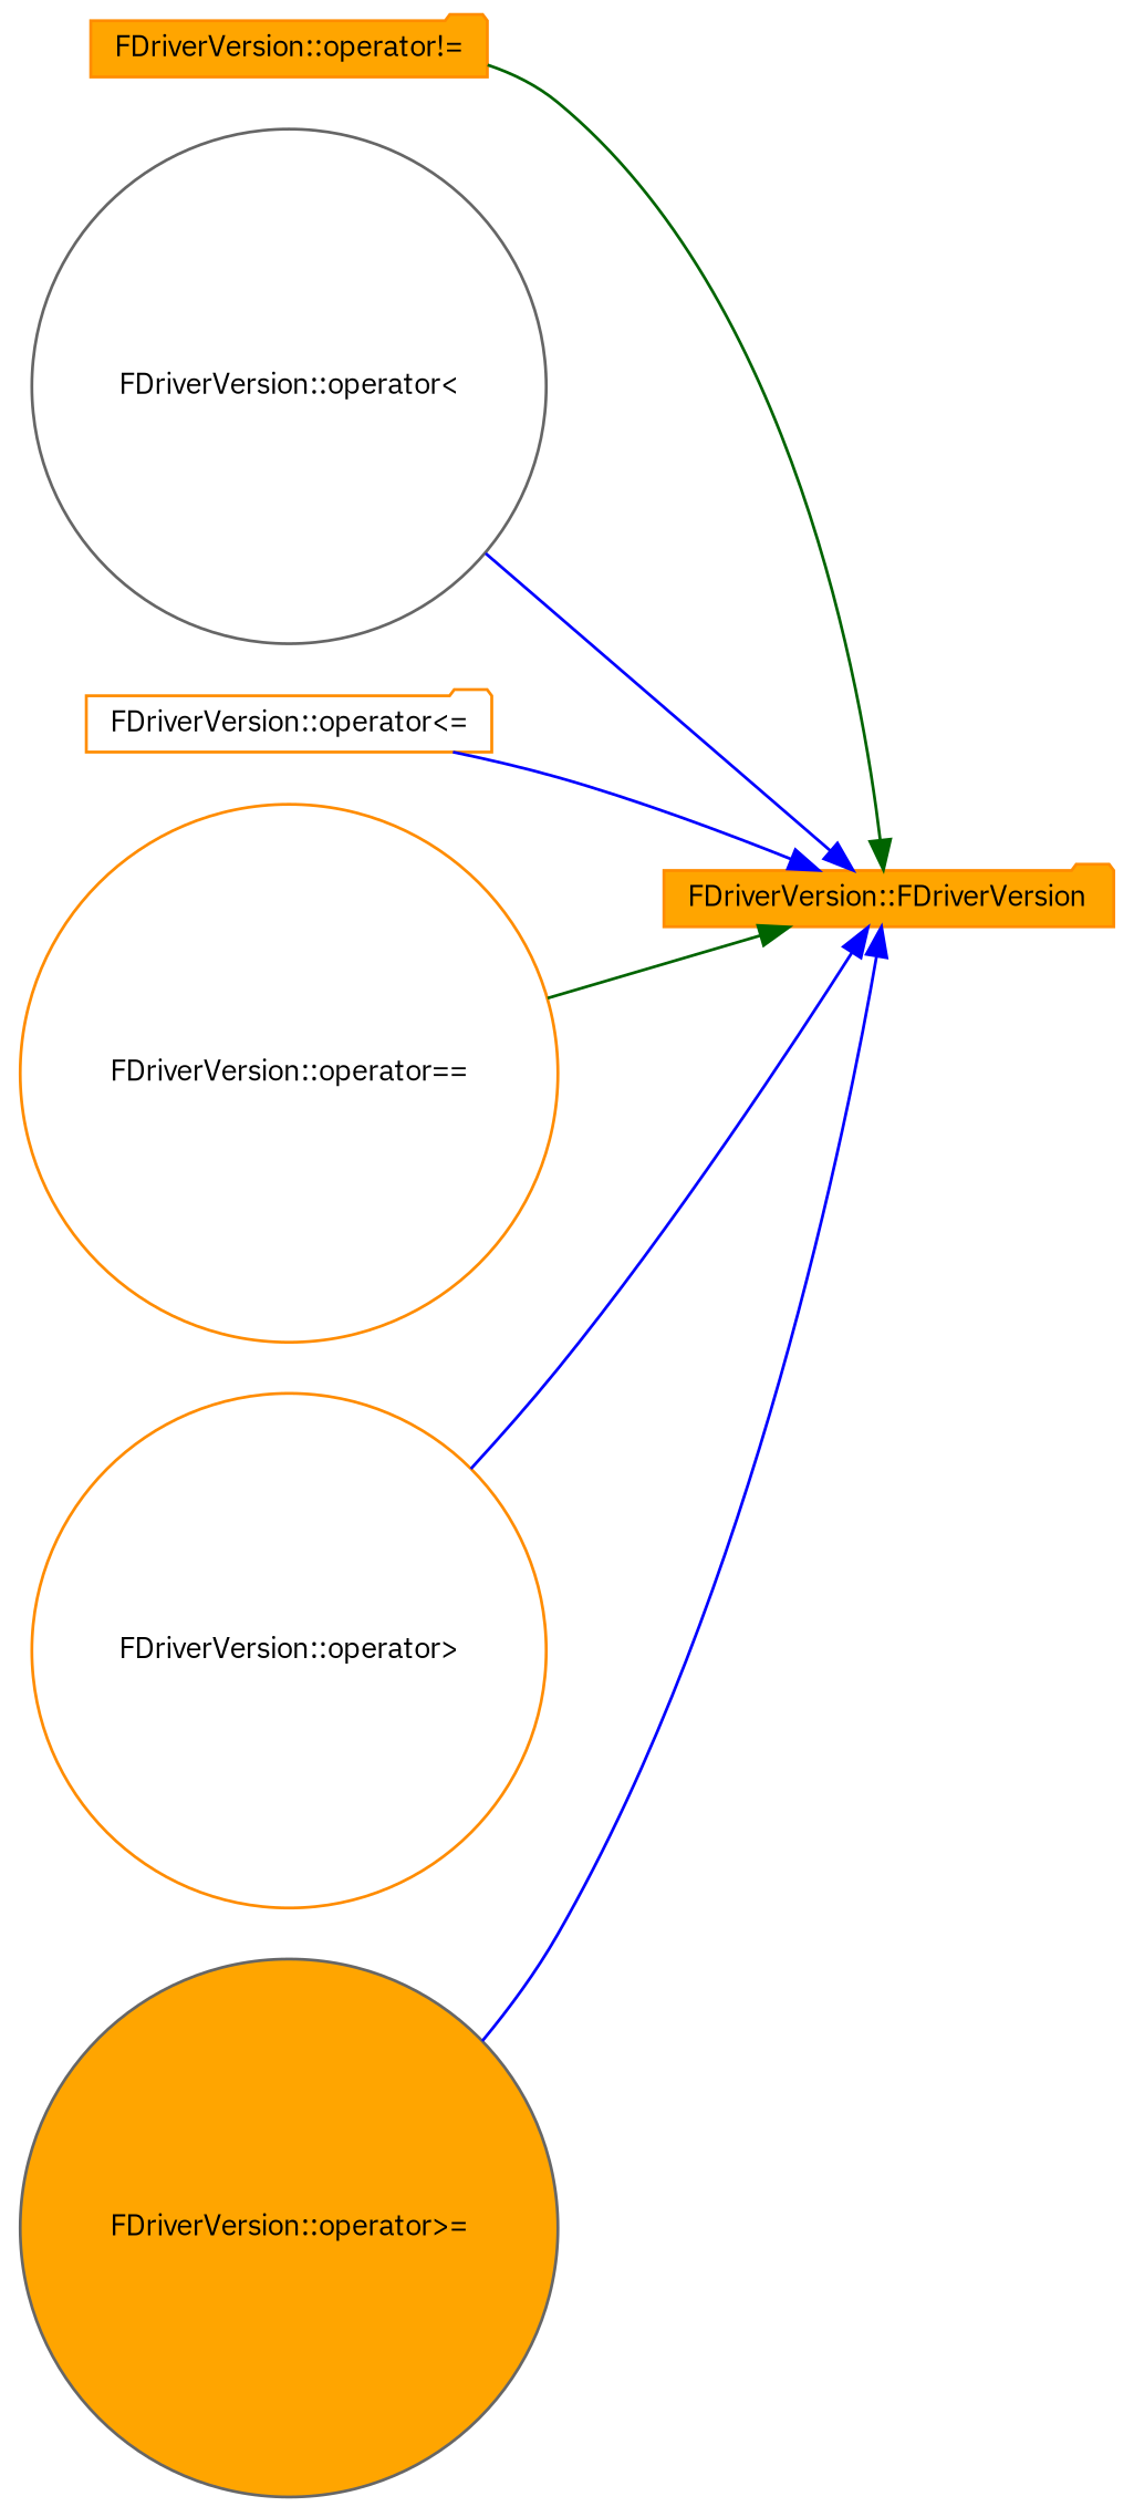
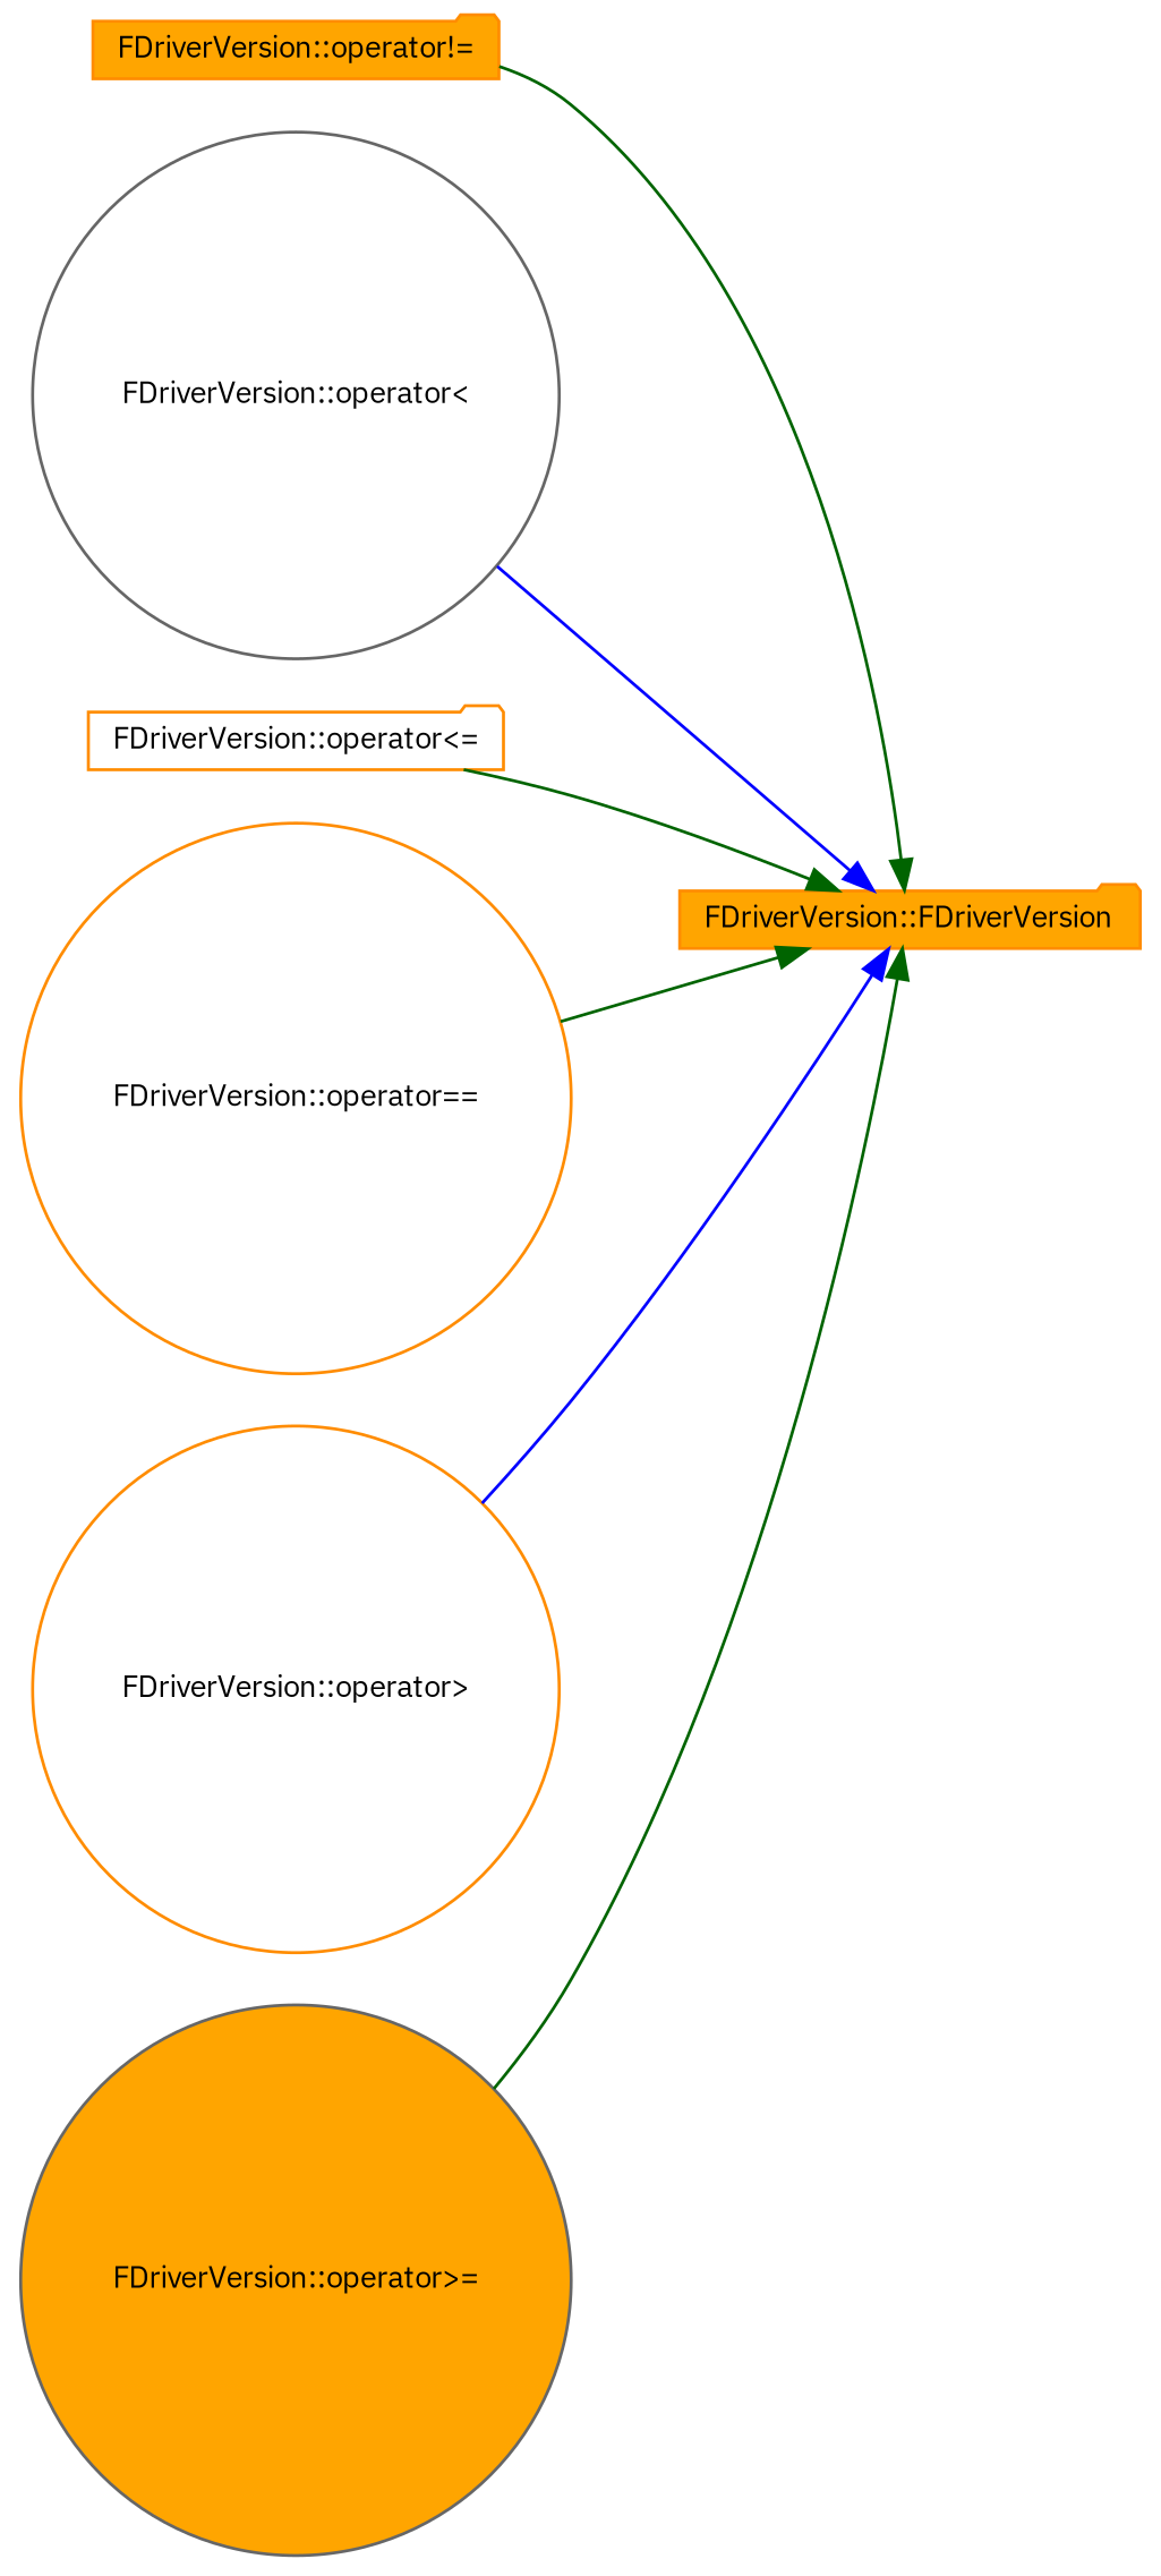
  digraph {
    fontname="IBM Plex Sans"
    rankdir=RL
    node [color=darkorange fillcolor=white fontname="IBM Plex Sans" fontsize=10 shape=circle style=filled]
    edge [color=darkgreen dir=back fontname="IBM Plex Sans" fontsize=10 labelfontname=Helvetica labelfontsize=10 style=solid]
    n1 [fillcolor=orange fontcolor=black height=0.2 label="FDriverVersion::FDriverVersion" shape=folder width=0.4]
    n2 [fillcolor=orange height=0.2 label="FDriverVersion::operator!=" shape=folder width=0.4]
    n3 [color=gray40 height=0.2 label="FDriverVersion::operator\<" width=0.4]
    n4 [height=0.2 label="FDriverVersion::operator\<=" shape=folder width=0.4]
    n5 [height=0.2 label="FDriverVersion::operator==" width=0.4]
    n6 [height=0.2 label="FDriverVersion::operator\>" width=0.4]
    n7 [color=gray40 fillcolor=orange height=0.2 label="FDriverVersion::operator\>=" width=0.4]
    n1 -> n2
    n1 -> n3 [color=blue]
-   n1 -> n4 [color=blue]
+   n1 -> n4
    n1 -> n5
    n1 -> n6 [color=blue]
-   n1 -> n7 [color=blue]
+   n1 -> n7
  }
